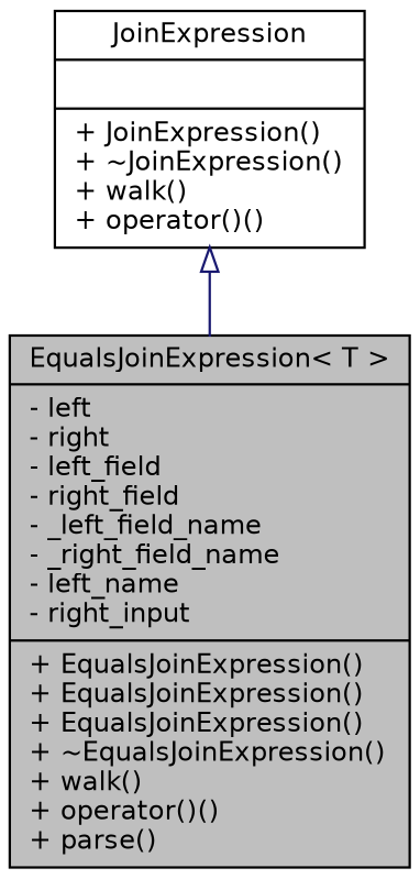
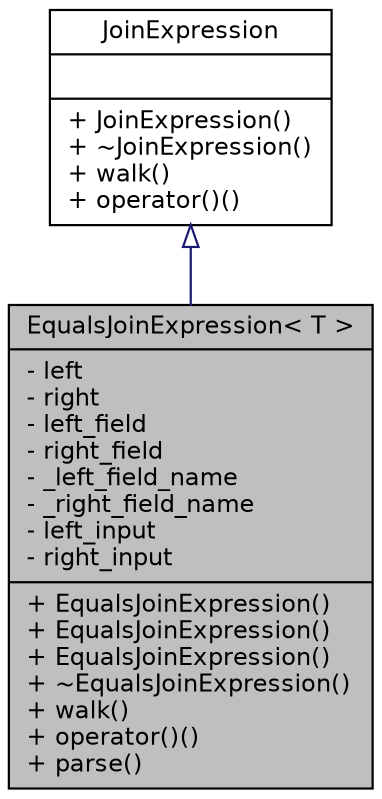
  digraph {
    node [color=black fontname=Helvetica fontsize=11 shape=record style=filled]
-   n1 [fillcolor=grey75 fontcolor=black height=0.2 label="{EqualsJoinExpression\< T \>\n|- left\l- right\l- left_field\l- right_field\l- _left_field_name\l- _right_field_name\l- left_name\l- right_input\l|+ EqualsJoinExpression()\l+ EqualsJoinExpression()\l+ EqualsJoinExpression()\l+ ~EqualsJoinExpression()\l+ walk()\l+ operator()()\l+ parse()\l}" width=0.4]
+   n1 [fillcolor=grey75 fontcolor=black height=0.2 label="{EqualsJoinExpression\< T \>\n|- left\l- right\l- left_field\l- right_field\l- _left_field_name\l- _right_field_name\l- left_input\l- right_input\l|+ EqualsJoinExpression()\l+ EqualsJoinExpression()\l+ EqualsJoinExpression()\l+ ~EqualsJoinExpression()\l+ walk()\l+ operator()()\l+ parse()\l}" width=0.4]
    n2 [fillcolor=white height=0.2 label="{JoinExpression\n||+ JoinExpression()\l+ ~JoinExpression()\l+ walk()\l+ operator()()\l}" width=0.4]
    n2 -> n1 [arrowtail=onormal color=midnightblue dir=back fontname=Helvetica fontsize=11 labelfontname=Helvetica labelfontsize=11 style=solid]
  }
